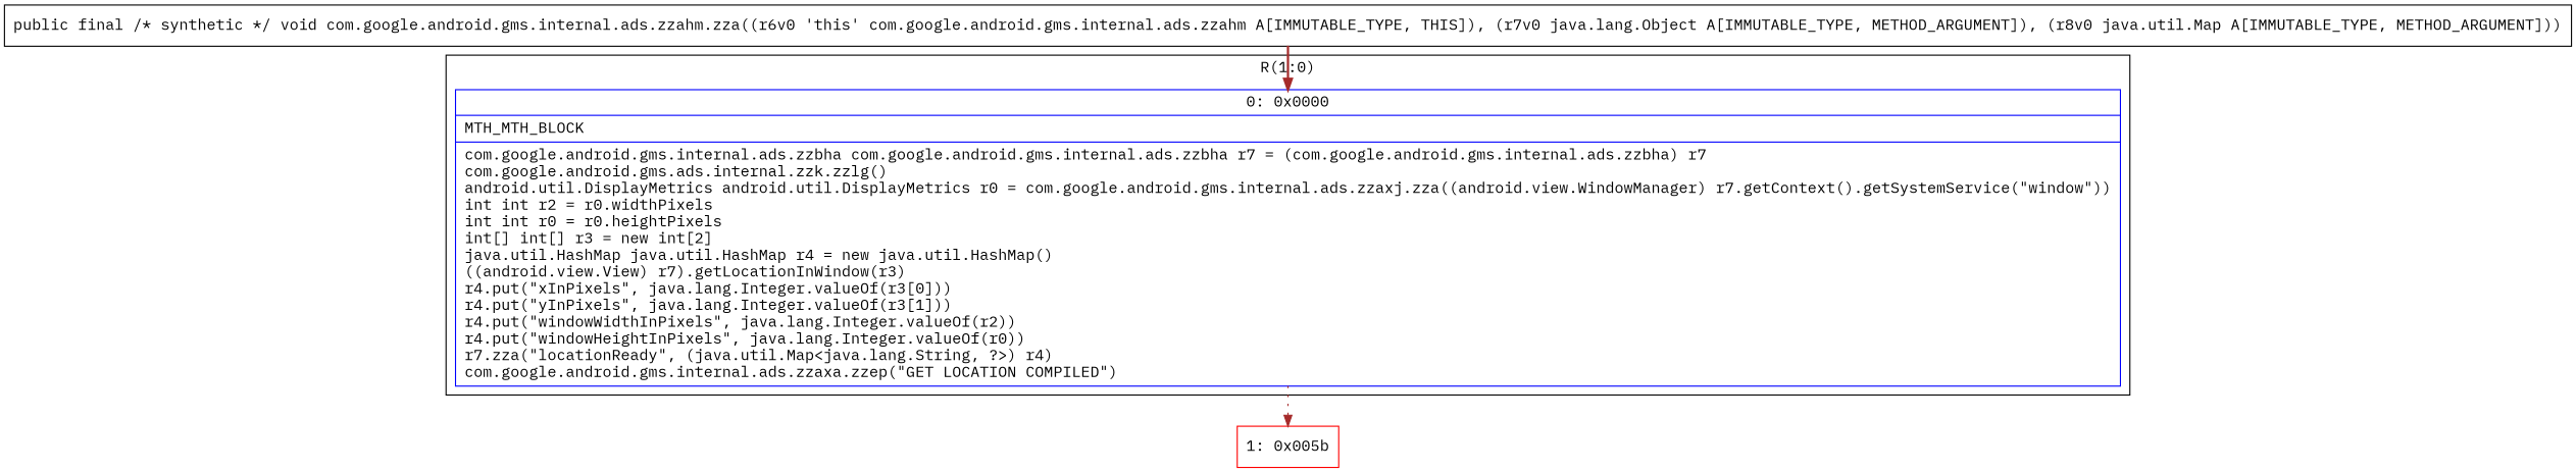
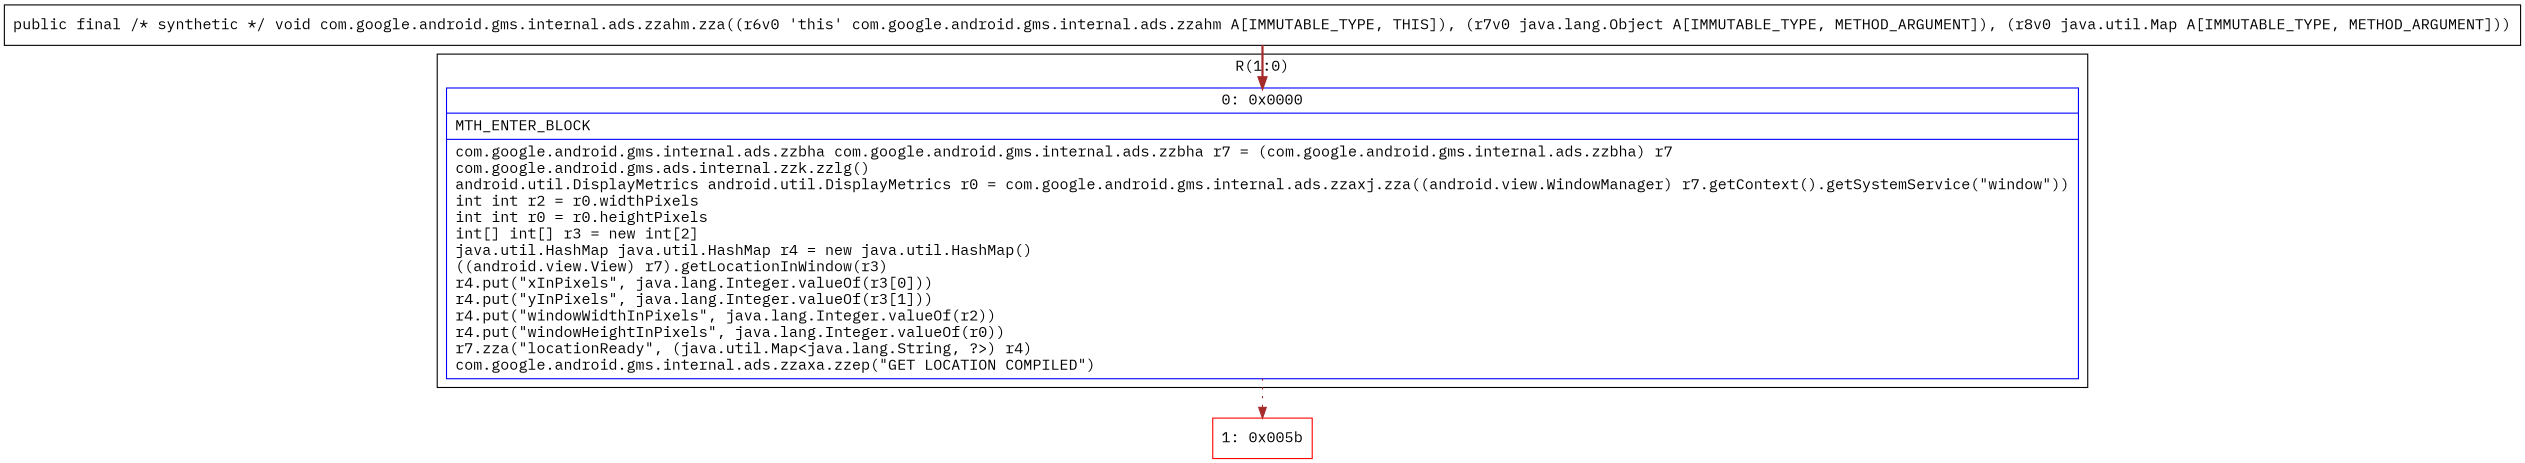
  digraph {
    fontname="IBM Plex Mono"
    node [shape=record fontname="IBM Plex Mono"]
    edge [color=brown fontname="IBM Plex Mono"]
-   n1 [color=blue label="{0\:\ 0x0000|MTH_MTH_BLOCK\l|com.google.android.gms.internal.ads.zzbha com.google.android.gms.internal.ads.zzbha r7 = (com.google.android.gms.internal.ads.zzbha) r7\lcom.google.android.gms.ads.internal.zzk.zzlg()\landroid.util.DisplayMetrics android.util.DisplayMetrics r0 = com.google.android.gms.internal.ads.zzaxj.zza((android.view.WindowManager) r7.getContext().getSystemService(\"window\"))\lint int r2 = r0.widthPixels\lint int r0 = r0.heightPixels\lint[] int[] r3 = new int[2]\ljava.util.HashMap java.util.HashMap r4 = new java.util.HashMap()\l((android.view.View) r7).getLocationInWindow(r3)\lr4.put(\"xInPixels\", java.lang.Integer.valueOf(r3[0]))\lr4.put(\"yInPixels\", java.lang.Integer.valueOf(r3[1]))\lr4.put(\"windowWidthInPixels\", java.lang.Integer.valueOf(r2))\lr4.put(\"windowHeightInPixels\", java.lang.Integer.valueOf(r0))\lr7.zza(\"locationReady\", (java.util.Map\<java.lang.String, ?\>) r4)\lcom.google.android.gms.internal.ads.zzaxa.zzep(\"GET LOCATION COMPILED\")\l}"]
+   n1 [color=blue label="{0\:\ 0x0000|MTH_ENTER_BLOCK\l|com.google.android.gms.internal.ads.zzbha com.google.android.gms.internal.ads.zzbha r7 = (com.google.android.gms.internal.ads.zzbha) r7\lcom.google.android.gms.ads.internal.zzk.zzlg()\landroid.util.DisplayMetrics android.util.DisplayMetrics r0 = com.google.android.gms.internal.ads.zzaxj.zza((android.view.WindowManager) r7.getContext().getSystemService(\"window\"))\lint int r2 = r0.widthPixels\lint int r0 = r0.heightPixels\lint[] int[] r3 = new int[2]\ljava.util.HashMap java.util.HashMap r4 = new java.util.HashMap()\l((android.view.View) r7).getLocationInWindow(r3)\lr4.put(\"xInPixels\", java.lang.Integer.valueOf(r3[0]))\lr4.put(\"yInPixels\", java.lang.Integer.valueOf(r3[1]))\lr4.put(\"windowWidthInPixels\", java.lang.Integer.valueOf(r2))\lr4.put(\"windowHeightInPixels\", java.lang.Integer.valueOf(r0))\lr7.zza(\"locationReady\", (java.util.Map\<java.lang.String, ?\>) r4)\lcom.google.android.gms.internal.ads.zzaxa.zzep(\"GET LOCATION COMPILED\")\l}"]
    n2 [color=red label="{1\:\ 0x005b}"]
    n3 [label="{public final \/* synthetic *\/ void com.google.android.gms.internal.ads.zzahm.zza((r6v0 'this' com.google.android.gms.internal.ads.zzahm A[IMMUTABLE_TYPE, THIS]), (r7v0 java.lang.Object A[IMMUTABLE_TYPE, METHOD_ARGUMENT]), (r8v0 java.util.Map A[IMMUTABLE_TYPE, METHOD_ARGUMENT])) }"]
    subgraph cluster_1 {
      label="R(1:0)"
      n1
    }
    n1 -> n2 [style=dotted]
    n3 -> n1 [style=bold]
  }
